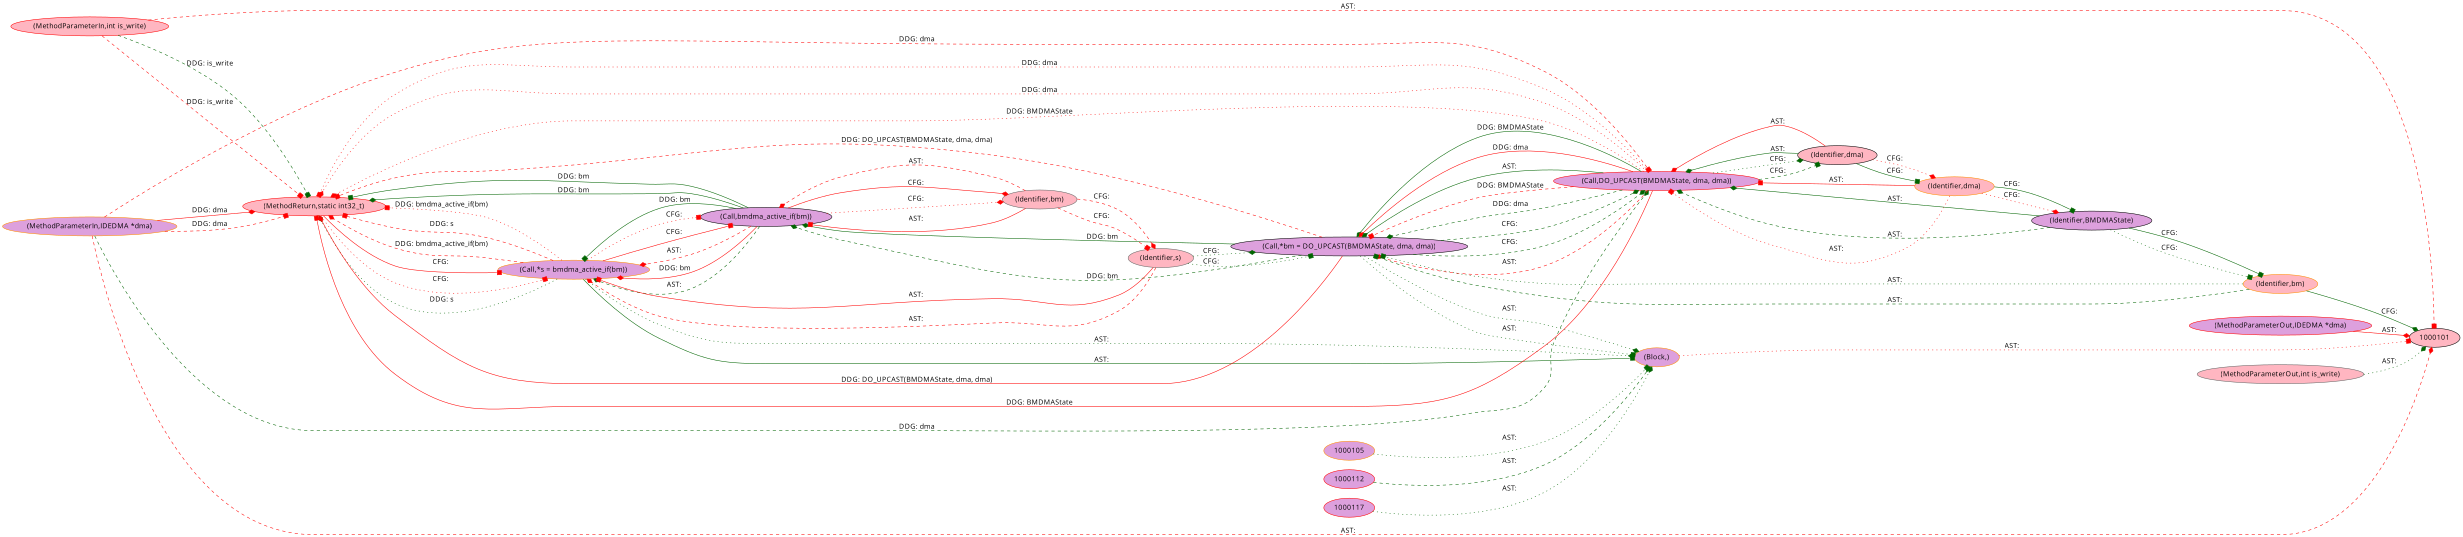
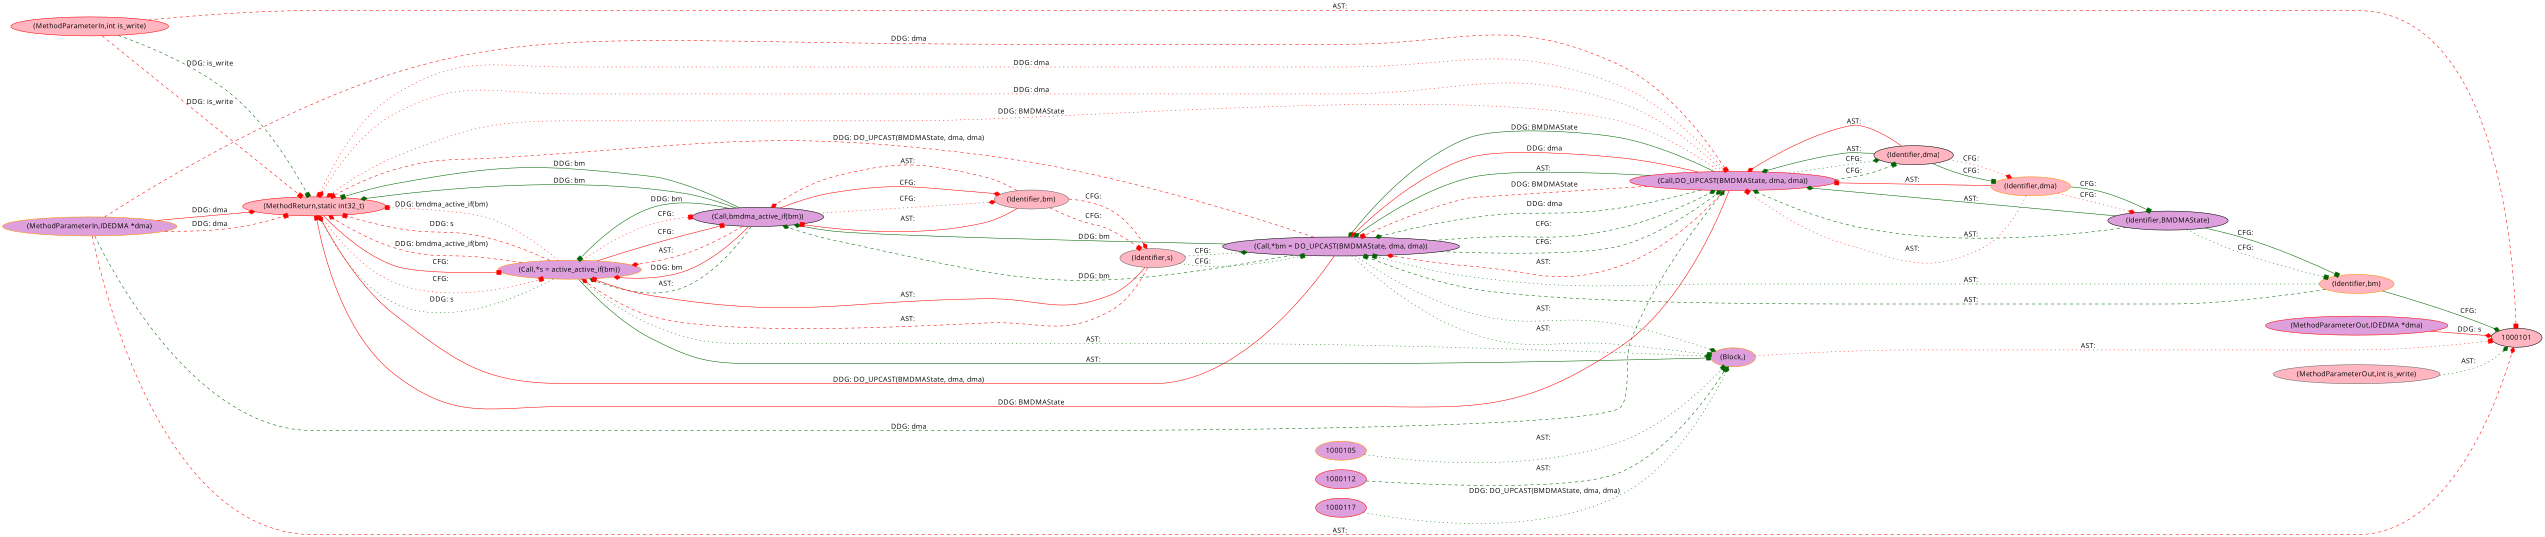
  digraph {
    fontname="Open Sans"
    rankdir=LR
    node [color=red fillcolor=plum fontname="Open Sans" style=filled]
    edge [arrowhead=diamond color=red fontname="Open Sans" style=solid]
    n1 [fillcolor=lightpink label="(MethodReturn,static int32_t)"]
-   n2 [color=darkorange label="(Call,*s = bmdma_active_if(bm))"]
+   n2 [color=darkorange label="(Call,*s = active_active_if(bm))"]
    n3 [color=darkorange label="(Block,)"]
    n4 [color=black label="(Call,bmdma_active_if(bm))"]
    1000101 [color=black fillcolor=lightpink]
    n6 [color=darkorange label="(MethodParameterIn,IDEDMA *dma)"]
    n7 [label="(Call,DO_UPCAST(BMDMAState, dma, dma))"]
    n8 [color=black label="(Call,*bm = DO_UPCAST(BMDMAState, dma, dma))"]
    n9 [color=black fillcolor=lightpink label="(Identifier,dma)"]
    n10 [label="(MethodParameterOut,IDEDMA *dma)"]
    n11 [fillcolor=lightpink label="(MethodParameterIn,int is_write)"]
    n12 [color=gray40 fillcolor=lightpink label="(MethodParameterOut,int is_write)"]
    n13 [color=gray40 fillcolor=lightpink label="(Identifier,bm)"]
    n14 [color=darkorange fillcolor=lightpink label="(Identifier,bm)"]
    n15 [color=darkorange fillcolor=lightpink label="(Identifier,dma)"]
    n16 [color=black label="(Identifier,BMDMAState)"]
    n17 [color=gray40 fillcolor=lightpink label="(Identifier,s)"]
    1000105 [color=darkorange]
    1000112
    1000117
    n1 -> n2 [arrowhead=box label="CFG: "]
    n1 -> n2 [arrowhead=box label="CFG: " style=dotted]
    n2 -> n1 [color=darkgreen label="DDG: s" style=dotted]
    n2 -> n1 [arrowhead=box label="DDG: bmdma_active_if(bm)" style=dotted]
    n2 -> n1 [arrowhead=box label="DDG: s" style=dashed]
    n2 -> n1 [label="DDG: bmdma_active_if(bm)" style=dashed]
    n2 -> n3 [color=darkgreen label="AST: " style=dotted]
    n2 -> n3 [arrowhead=box color=darkgreen label="AST: "]
    n2 -> n4 [arrowhead=box label="CFG: " style=dotted]
    n2 -> n4 [arrowhead=box label="CFG: "]
    n3 -> 1000101 [arrowhead=box label="AST: " style=dotted]
    n4 -> n1 [color=darkgreen label="DDG: bm"]
    n4 -> n1 [arrowhead=box color=darkgreen label="DDG: bm"]
    n4 -> n2 [label="AST: " style=dashed]
    n4 -> n2 [label="DDG: bm"]
    n4 -> n2 [color=darkgreen label="AST: " style=dashed]
    n4 -> n2 [arrowhead=box color=darkgreen label="DDG: bm"]
    n4 -> n13 [label="CFG: "]
    n4 -> n13 [label="CFG: " style=dotted]
    n6 -> n1 [label="DDG: dma"]
    n6 -> n1 [arrowhead=box label="DDG: dma" style=dashed]
    n6 -> 1000101 [label="AST: " style=dashed]
    n6 -> n7 [color=darkgreen label="DDG: dma" style=dashed]
    n6 -> n7 [arrowhead=box label="DDG: dma" style=dashed]
    n7 -> n1 [label="DDG: dma" style=dotted]
    n7 -> n1 [arrowhead=box label="DDG: BMDMAState"]
    n7 -> n1 [arrowhead=box label="DDG: dma" style=dotted]
    n7 -> n1 [label="DDG: BMDMAState" style=dotted]
    n7 -> n8 [label="AST: " style=dashed]
    n7 -> n8 [color=darkgreen label="DDG: BMDMAState"]
    n7 -> n8 [label="DDG: dma"]
    n7 -> n8 [color=darkgreen label="AST: "]
    n7 -> n8 [arrowhead=box label="DDG: BMDMAState" style=dashed]
    n7 -> n8 [color=darkgreen label="DDG: dma" style=dashed]
    n7 -> n9 [color=darkgreen label="CFG: " style=dotted]
    n7 -> n9 [arrowhead=box color=darkgreen label="CFG: " style=dashed]
    n8 -> n1 [arrowhead=box label="DDG: DO_UPCAST(BMDMAState, dma, dma)" style=dashed]
    n8 -> n1 [label="DDG: DO_UPCAST(BMDMAState, dma, dma)"]
    n8 -> n3 [arrowhead=box color=darkgreen label="AST: " style=dotted]
    n8 -> n3 [color=darkgreen label="AST: " style=dotted]
    n8 -> n4 [color=darkgreen label="DDG: bm"]
    n8 -> n4 [color=darkgreen label="DDG: bm" style=dashed]
    n8 -> n7 [color=darkgreen label="CFG: " style=dashed]
    n8 -> n7 [color=darkgreen label="CFG: " style=dashed]
    n9 -> n7 [label="AST: "]
    n9 -> n7 [color=darkgreen label="AST: "]
    n9 -> n15 [arrowhead=box color=darkgreen label="CFG: "]
    n9 -> n15 [label="CFG: " style=dotted]
-   n10 -> 1000101 [label="AST: "]
+   n10 -> 1000101 [label="DDG: s"]
    n11 -> n1 [arrowhead=box label="DDG: is_write" style=dashed]
    n11 -> n1 [arrowhead=box color=darkgreen label="DDG: is_write" style=dashed]
    n11 -> 1000101 [arrowhead=box label="AST: " style=dashed]
    n12 -> 1000101 [color=darkgreen label="AST: " style=dotted]
    n13 -> n4 [arrowhead=box label="AST: "]
    n13 -> n4 [label="AST: " style=dashed]
    n13 -> n17 [label="CFG: " style=dashed]
    n13 -> n17 [arrowhead=box label="CFG: " style=dashed]
    n14 -> 1000101 [color=darkgreen label="CFG: "]
    n14 -> n8 [arrowhead=box color=darkgreen label="AST: " style=dotted]
    n14 -> n8 [arrowhead=box color=darkgreen label="AST: " style=dashed]
    n15 -> n7 [arrowhead=box label="AST: " style=dotted]
    n15 -> n7 [arrowhead=box label="AST: "]
    n15 -> n16 [label="CFG: " style=dotted]
    n15 -> n16 [arrowhead=box color=darkgreen label="CFG: "]
    n16 -> n7 [color=darkgreen label="AST: " style=dashed]
    n16 -> n7 [color=darkgreen label="AST: "]
    n16 -> n14 [arrowhead=box color=darkgreen label="CFG: "]
    n16 -> n14 [arrowhead=box color=darkgreen label="CFG: " style=dotted]
    n17 -> n2 [label="AST: " style=dashed]
    n17 -> n2 [arrowhead=box label="AST: "]
    n17 -> n8 [color=darkgreen label="CFG: " style=dotted]
    n17 -> n8 [arrowhead=box color=darkgreen label="CFG: " style=dotted]
    1000105 -> n3 [arrowhead=box color=darkgreen label="AST: " style=dotted]
    1000112 -> n3 [color=darkgreen label="AST: " style=dashed]
-   1000117 -> n3 [color=darkgreen label="AST: " style=dotted]
+   1000117 -> n3 [color=darkgreen label="DDG: DO_UPCAST(BMDMAState, dma, dma)" style=dotted]
  }
